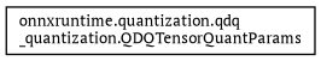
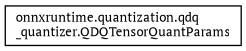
  digraph {
    rankdir=LR
    fontname="PT Serif"
-   n1 [color=black fillcolor=white fontname="PT Serif" fontsize=10 height=0.2 label="onnxruntime.quantization.qdq\l_quantization.QDQTensorQuantParams" shape=record style=filled width=0.4]
+   n1 [color=black fillcolor=white fontname="PT Serif" fontsize=10 height=0.2 label="onnxruntime.quantization.qdq\l_quantizer.QDQTensorQuantParams" shape=record style=filled width=0.4]
  }
